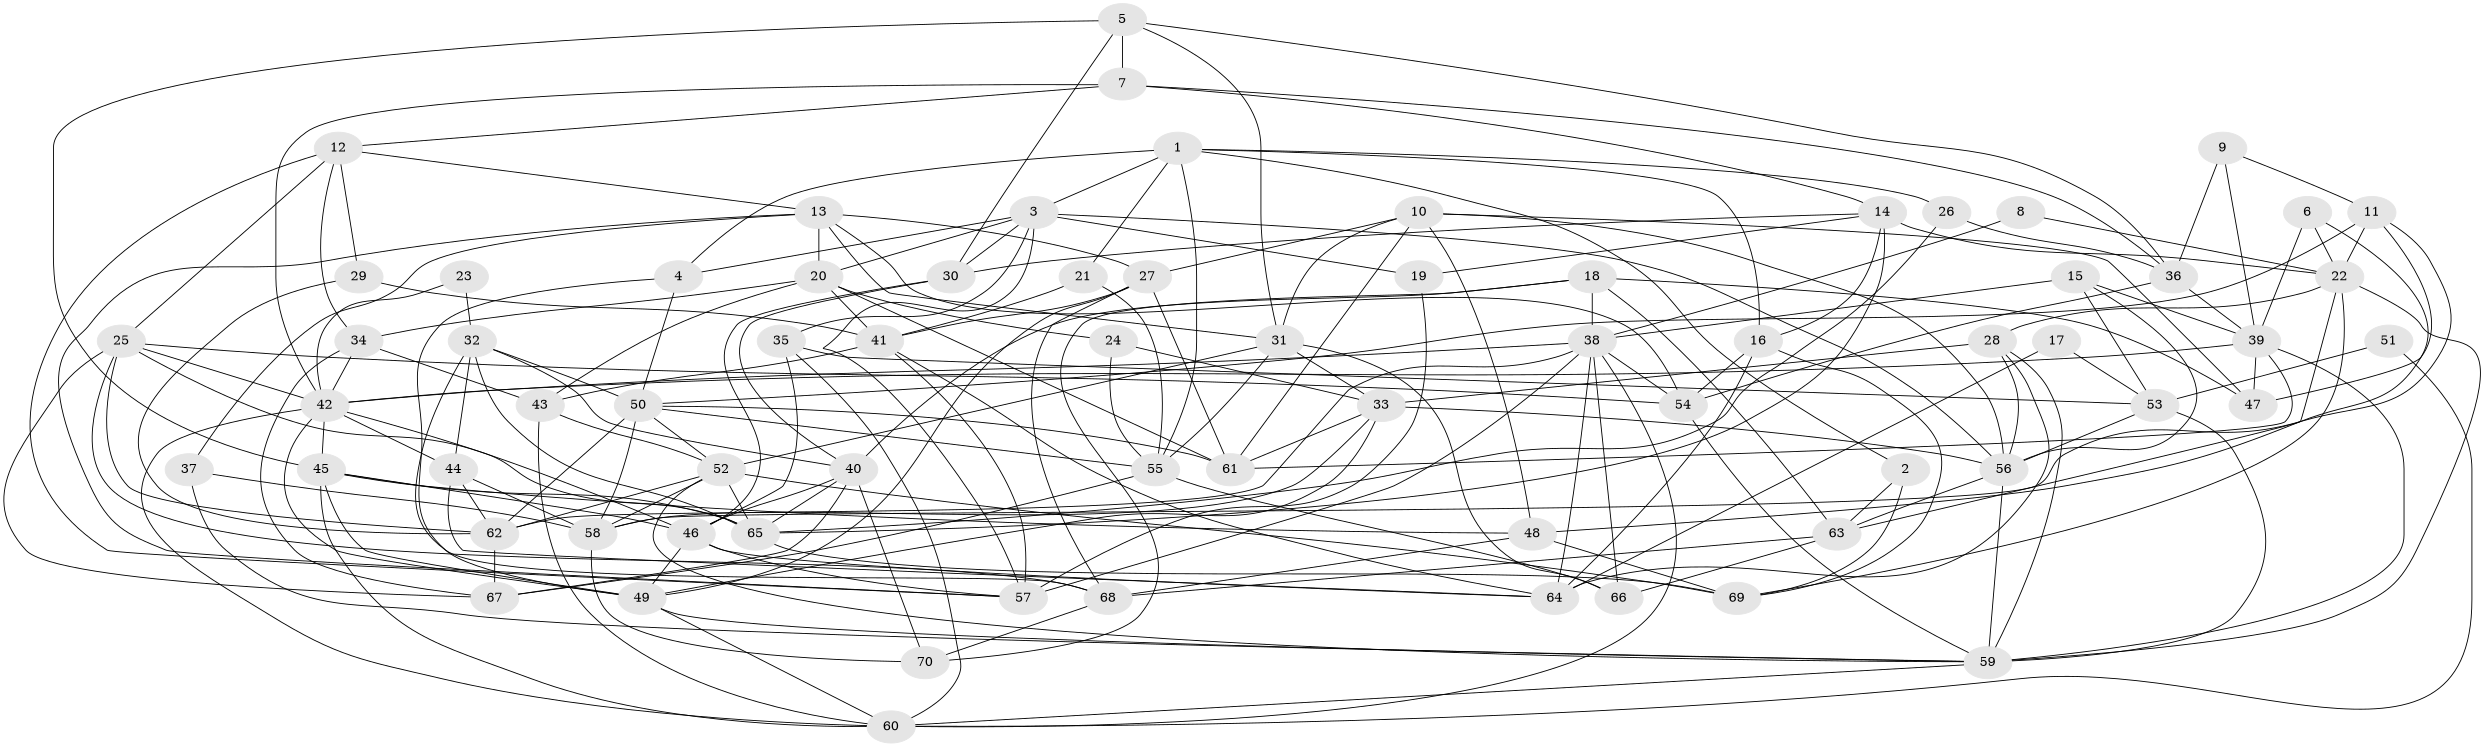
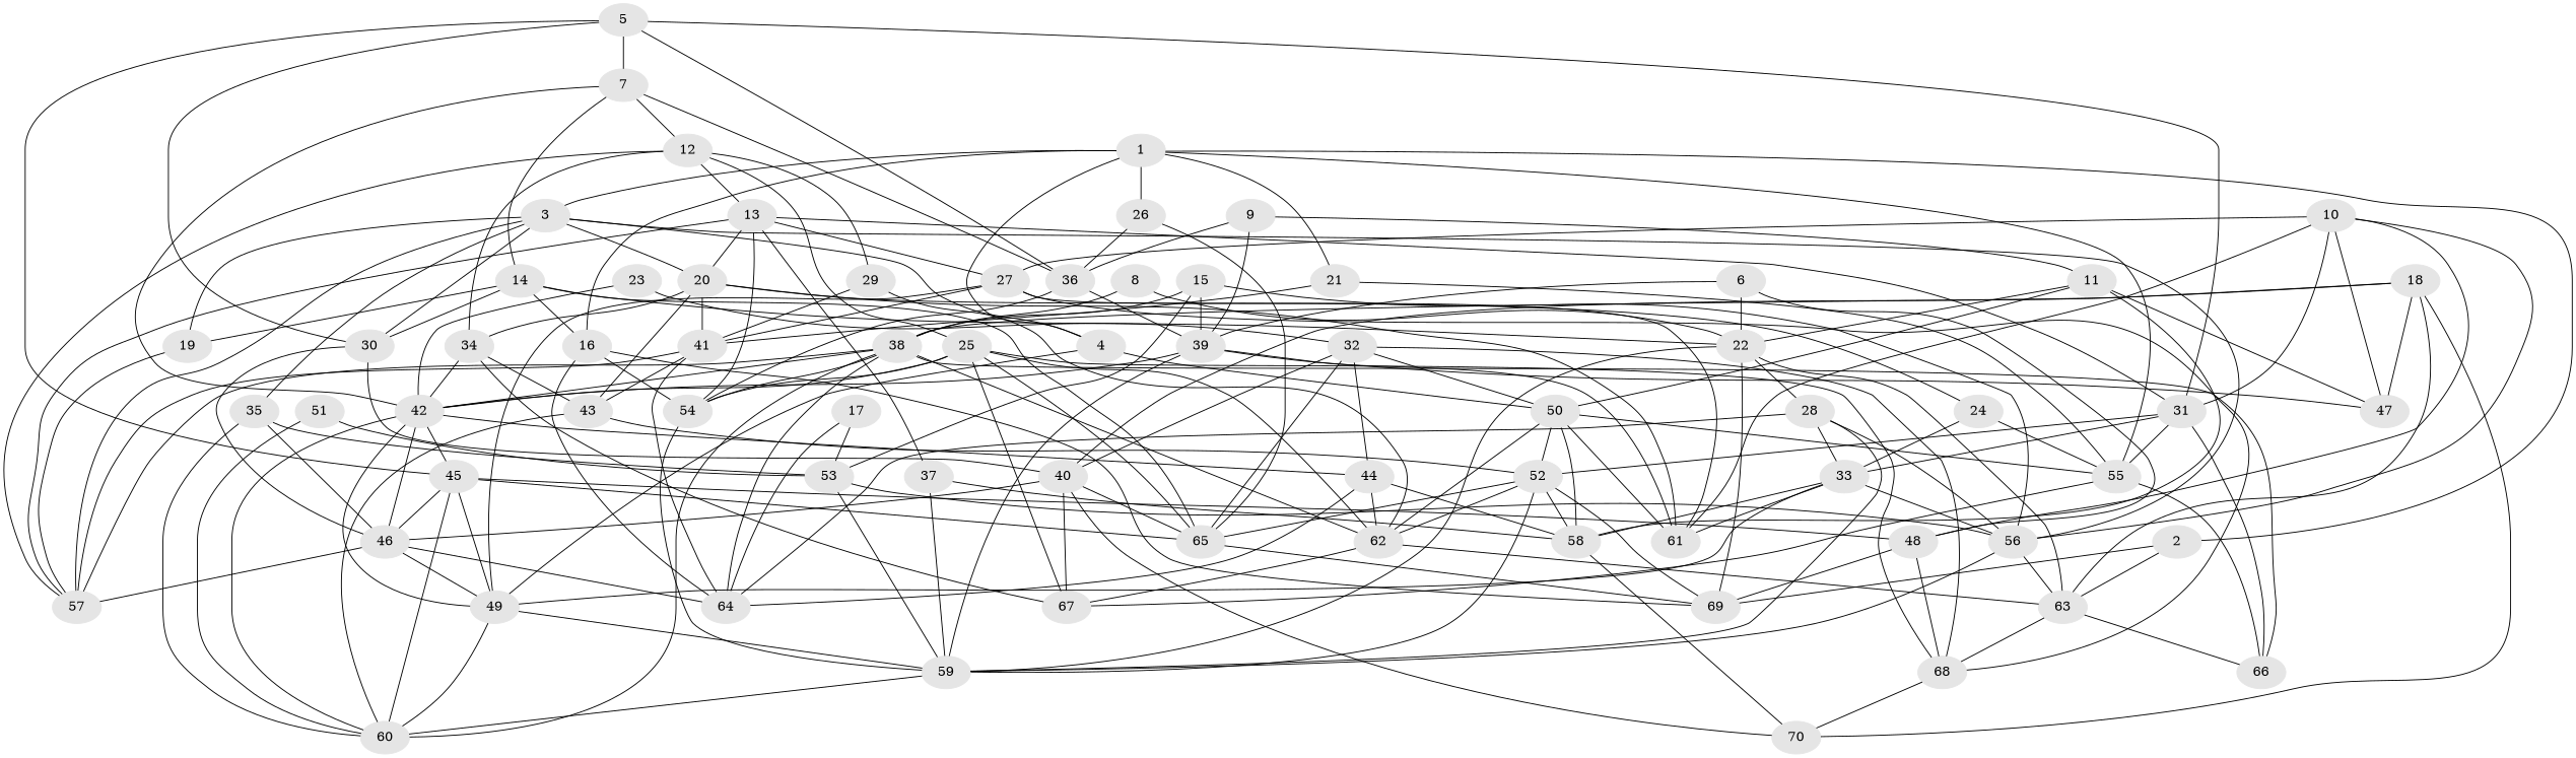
  graph {
    node [color=gray90 style=filled]
    edge [weight=1.0]
    1
    2
    3
    4
    16
    21
    26
    55
    63
    69
    19
    20
    30
    35
    56
    57
    49
    50
    54
    64
    41
    36
    65
    67
    66
    68
    43
    61
    34
    24
    40
    46
    53
    60
    59
    58
    62
    52
    5
    7
    31
    45
    12
    14
    42
    33
    39
    48
    6
    22
    28
    47
    13
    25
    29
    44
    8
    38
    9
    11
    10
    27
    70
    37
    15
    17
    18
    23
    32
    51
    1 -- 2
    1 -- 3
    1 -- 4
    1 -- 16
    1 -- 21
    1 -- 26
    1 -- 55
    2 -- 63
    2 -- 69
    3 -- 4
    3 -- 19 [weight=2.0]
    3 -- 20
    3 -- 30
    3 -- 35
    3 -- 56
    3 -- 57
    4 -- 49
    4 -- 50
    16 -- 69
    16 -- 54
    16 -- 64
    21 -- 55
    21 -- 41
    26 -- 36
    26 -- 65
    55 -- 67
    55 -- 66
    63 -- 66
    63 -- 68
    19 -- 57
    20 -- 41
    20 -- 43
    20 -- 61
    20 -- 34
    20 -- 24
    30 -- 40
    30 -- 46
    35 -- 46
    35 -- 53
    35 -- 60
    56 -- 63
    56 -- 59
    49 -- 60
    49 -- 59
    50 -- 55
    50 -- 61
    50 -- 58
    50 -- 62
    50 -- 52
    54 -- 59
    41 -- 57
    41 -- 64
    41 -- 43
    36 -- 54
    36 -- 39
    65 -- 69
    68 -- 70
    43 -- 60
    43 -- 52
    34 -- 67
    34 -- 43
    34 -- 42
    24 -- 55
    24 -- 33
    40 -- 65
    40 -- 67
    40 -- 46
    40 -- 70
    46 -- 57 [weight=2.0]
    46 -- 49
    46 -- 64
    53 -- 56
    53 -- 59
    59 -- 60
    58 -- 70
+   62 -- 63
    62 -- 67
    52 -- 69
    52 -- 65
    52 -- 59
    52 -- 58
    52 -- 62
    5 -- 30
    5 -- 36
    5 -- 7
    5 -- 31
    5 -- 45
    7 -- 36
    7 -- 12
    7 -- 14
    7 -- 42
    31 -- 55
    31 -- 66
    31 -- 52
    31 -- 33
    45 -- 49
    45 -- 65
    45 -- 46
    45 -- 60
    45 -- 48
    12 -- 57
    12 -- 34
    12 -- 13
    12 -- 25
    12 -- 29
    14 -- 16
    14 -- 19
    14 -- 30
    14 -- 65
    14 -- 22
    42 -- 49
    42 -- 46
    42 -- 60
    42 -- 45
    42 -- 44
    33 -- 56
    33 -- 49
    33 -- 61
    33 -- 58
    39 -- 61
    39 -- 59
    39 -- 42
    39 -- 47
    48 -- 69
    48 -- 68
    6 -- 39
    6 -- 48
    6 -- 22
    22 -- 63
    22 -- 69
    22 -- 59
    22 -- 28
    28 -- 56 [weight=2.0]
    28 -- 64
    28 -- 59
    28 -- 33
    13 -- 20
    13 -- 57
    13 -- 54
    13 -- 31
    13 -- 27
    13 -- 37
    25 -- 54
    25 -- 65
    25 -- 67
    25 -- 68
    25 -- 62
    25 -- 42
    29 -- 41
    29 -- 62
    44 -- 64
    44 -- 58
    44 -- 62
    8 -- 22
    8 -- 38
    38 -- 57
    38 -- 54
    38 -- 64
    38 -- 66
    38 -- 60
    38 -- 62
    38 -- 42
    9 -- 36
    9 -- 39
    9 -- 11
    11 -- 50
    11 -- 58
    11 -- 22
    11 -- 47
    10 -- 56
    10 -- 61
    10 -- 31
    10 -- 48
    10 -- 47
    10 -- 27
    27 -- 49
    27 -- 41
    27 -- 68
    27 -- 61
    37 -- 59
    37 -- 58
    15 -- 56
    15 -- 53
    15 -- 39
    15 -- 38
    17 -- 64
    17 -- 53
    18 -- 63
    18 -- 40
    18 -- 47
    18 -- 38
    18 -- 70
    23 -- 42
    23 -- 32
    32 -- 50
    32 -- 65
    32 -- 68
    32 -- 40
    32 -- 44
    51 -- 53
    51 -- 60
  }
